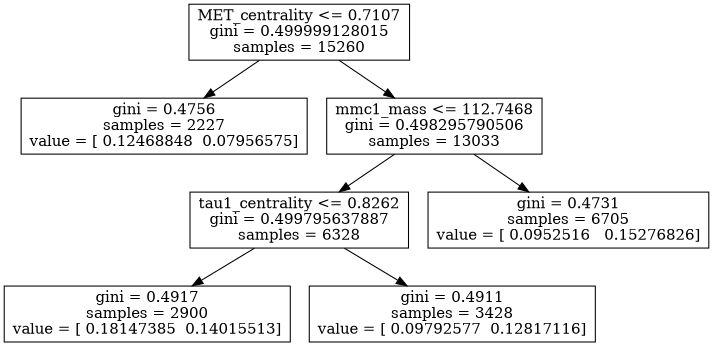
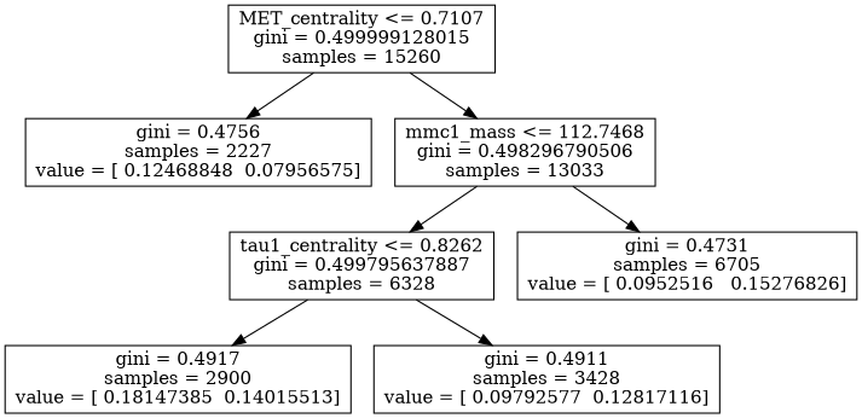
  digraph {
    node [shape=box]
    n1 [label="MET_centrality <= 0.7107\ngini = 0.499999128015\nsamples = 15260"]
    n2 [label="gini = 0.4756\nsamples = 2227\nvalue = [ 0.12468848  0.07956575]"]
-   n3 [label="mmc1_mass <= 112.7468\ngini = 0.498295790506\nsamples = 13033"]
+   n3 [label="mmc1_mass <= 112.7468\ngini = 0.498296790506\nsamples = 13033"]
    n4 [label="tau1_centrality <= 0.8262\ngini = 0.499795637887\nsamples = 6328"]
    n5 [label="gini = 0.4731\nsamples = 6705\nvalue = [ 0.0952516   0.15276826]"]
    n6 [label="gini = 0.4917\nsamples = 2900\nvalue = [ 0.18147385  0.14015513]"]
    n7 [label="gini = 0.4911\nsamples = 3428\nvalue = [ 0.09792577  0.12817116]"]
    n1 -> n2
    n1 -> n3
    n3 -> n4
    n3 -> n5
    n4 -> n6
    n4 -> n7
  }
